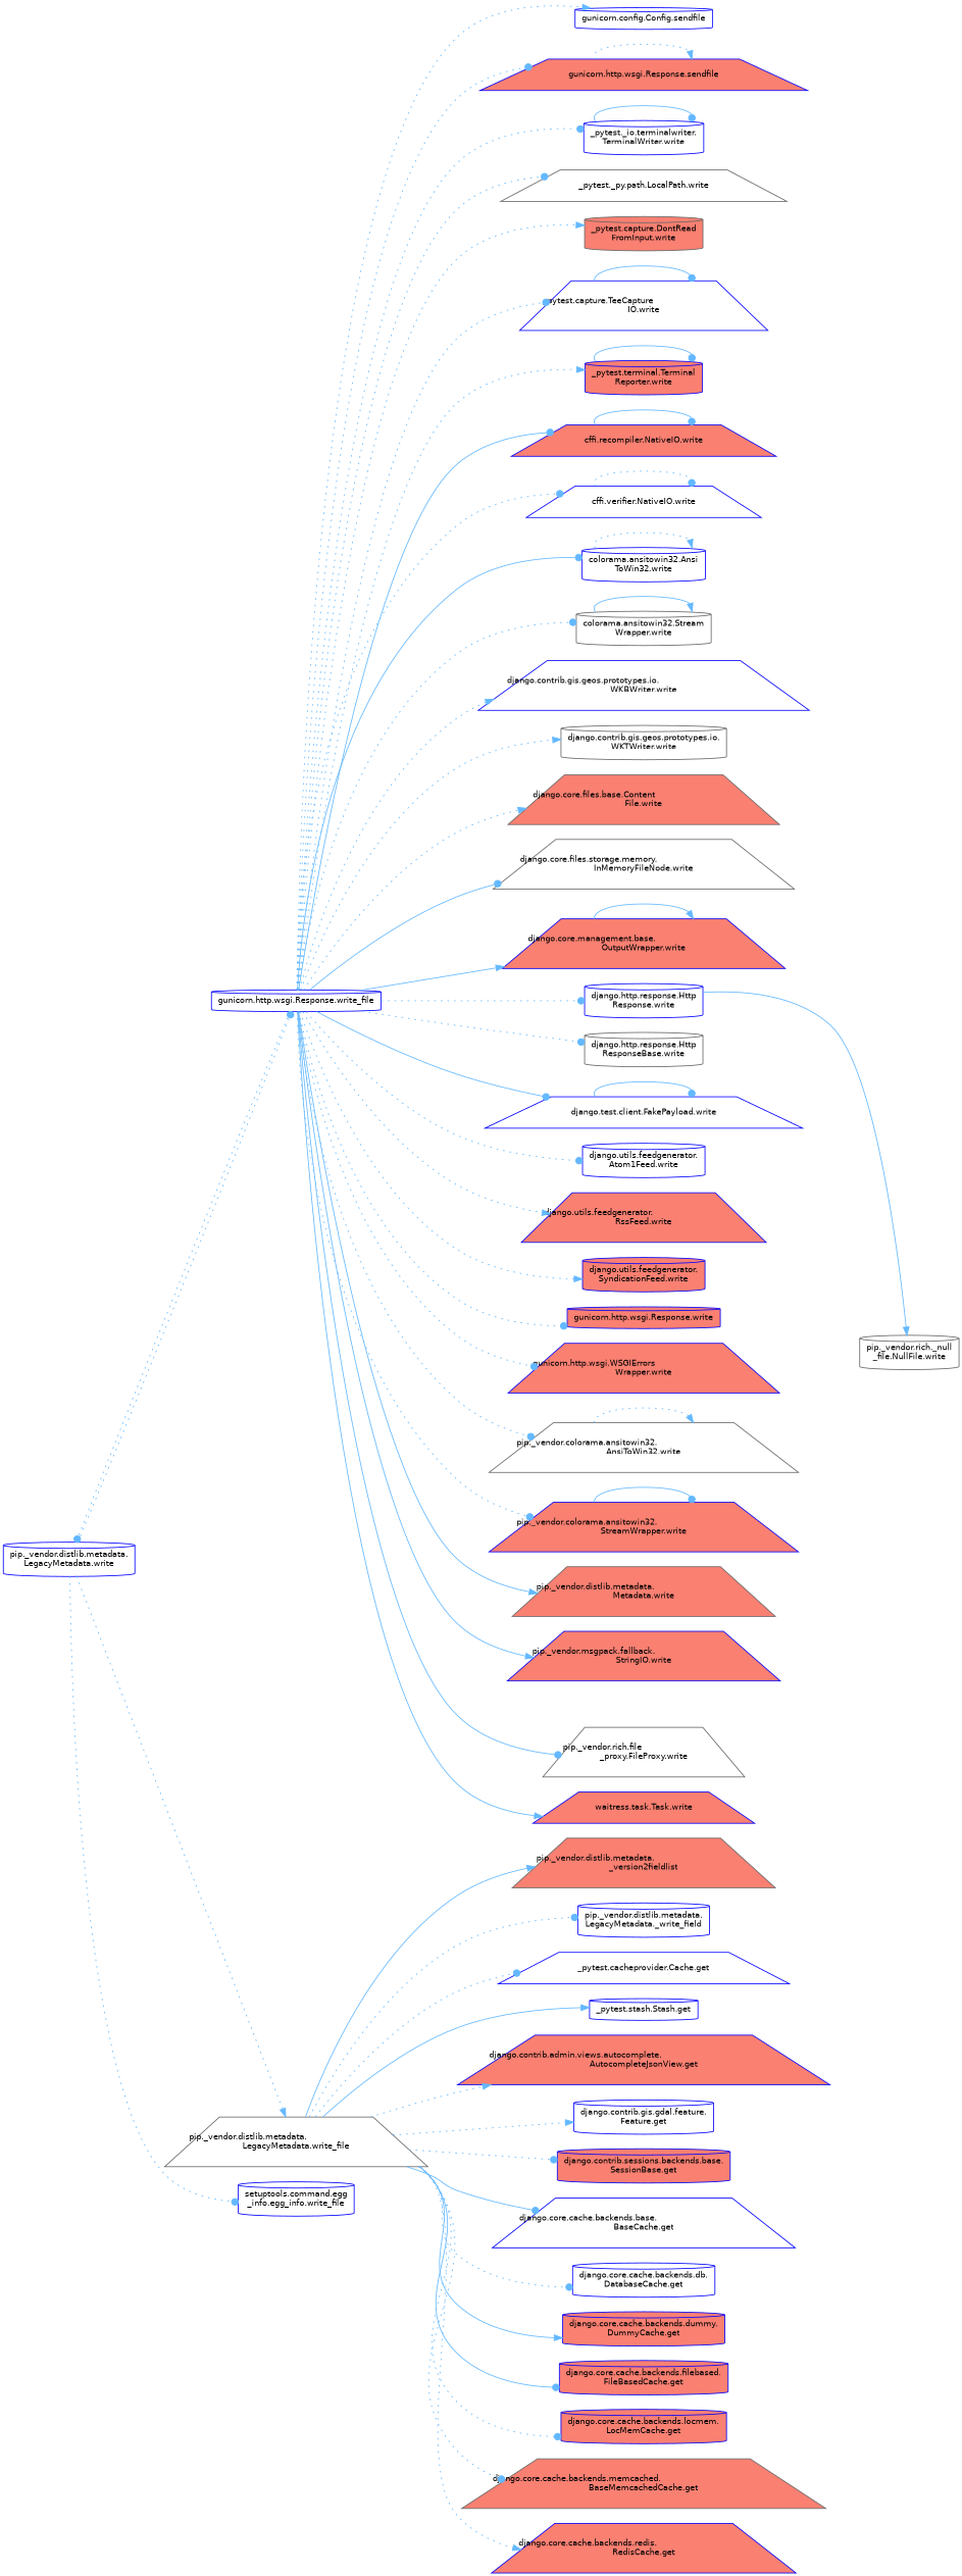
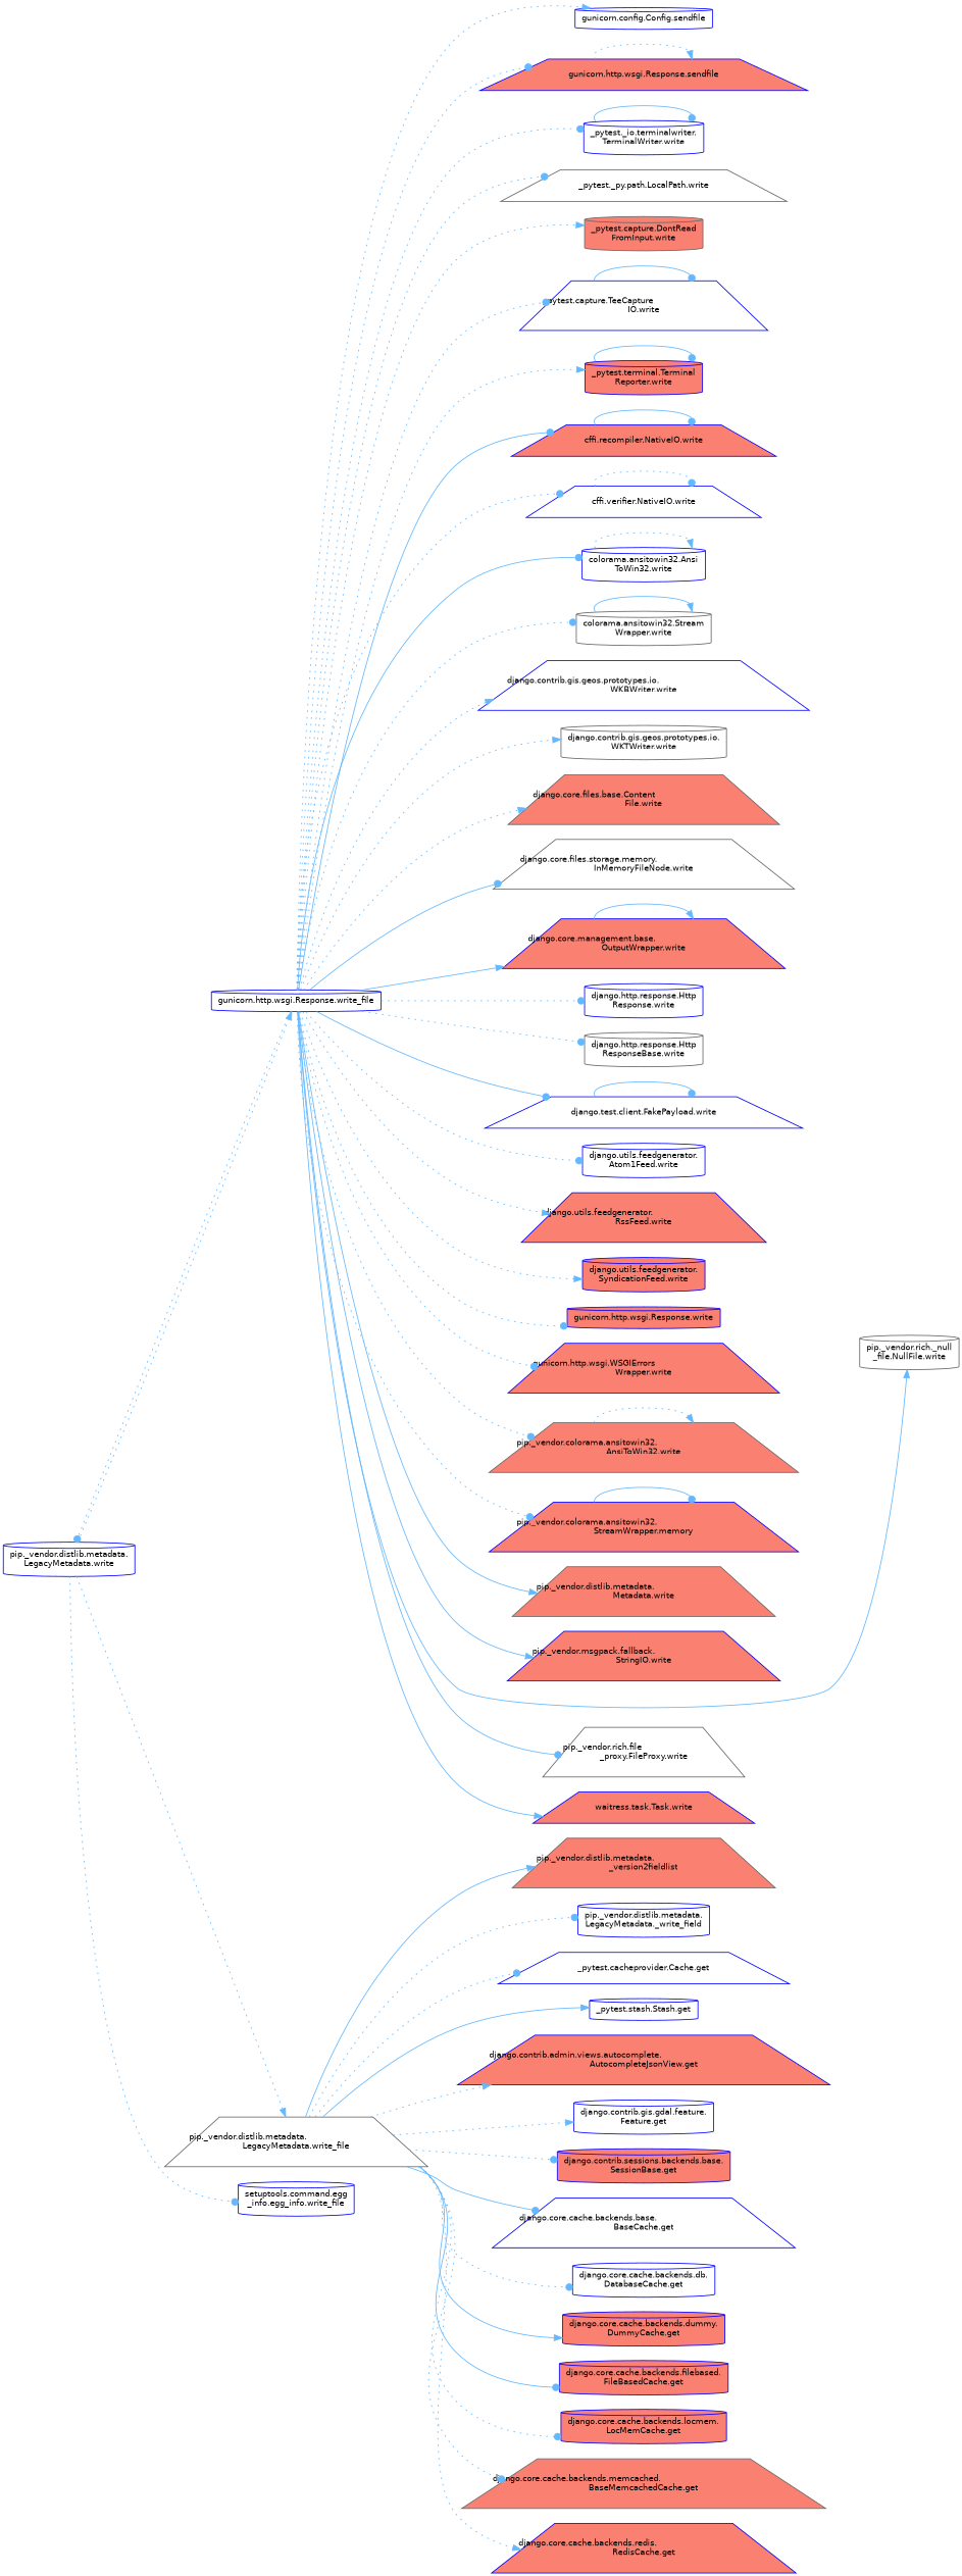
  digraph {
    rankdir=LR
    node [color=blue fillcolor=white fontname=Helvetica fontsize=10 shape=trapezium style=filled]
    edge [arrowhead=dot color=steelblue1 fontname=Helvetica fontsize=10 labelfontname=Helvetica labelfontsize=10 style=dotted]
    n1 [fontcolor=black height=0.2 label="pip._vendor.distlib.metadata.\lLegacyMetadata.write" shape=cylinder width=0.4]
    n2 [height=0.2 label="gunicorn.http.wsgi.Response.write_file" shape=cylinder width=0.4]
    n3 [color=gray40 height=0.2 label="pip._vendor.distlib.metadata.\lLegacyMetadata.write_file" width=0.4]
    n4 [height=0.2 label="setuptools.command.egg\l_info.egg_info.write_file" shape=cylinder width=0.4]
    n5 [height=0.2 label="gunicorn.config.Config.sendfile" shape=cylinder width=0.4]
    n6 [fillcolor=salmon height=0.2 label="gunicorn.http.wsgi.Response.sendfile" width=0.4]
    n7 [height=0.2 label="_pytest._io.terminalwriter.\lTerminalWriter.write" shape=cylinder width=0.4]
    n8 [color=gray40 height=0.2 label="_pytest._py.path.LocalPath.write" width=0.4]
    n9 [color=gray40 fillcolor=salmon height=0.2 label="_pytest.capture.DontRead\lFromInput.write" shape=cylinder width=0.4]
    n10 [height=0.2 label="_pytest.capture.TeeCapture\lIO.write" width=0.4]
    n11 [fillcolor=salmon height=0.2 label="_pytest.terminal.Terminal\lReporter.write" shape=cylinder width=0.4]
    n12 [fillcolor=salmon height=0.2 label="cffi.recompiler.NativeIO.write" width=0.4]
    n13 [height=0.2 label="cffi.verifier.NativeIO.write" width=0.4]
    n14 [height=0.2 label="colorama.ansitowin32.Ansi\lToWin32.write" shape=cylinder width=0.4]
    n15 [color=gray40 height=0.2 label="colorama.ansitowin32.Stream\lWrapper.write" shape=cylinder width=0.4]
    n16 [height=0.2 label="django.contrib.gis.geos.prototypes.io.\lWKBWriter.write" width=0.4]
    n17 [color=gray40 height=0.2 label="django.contrib.gis.geos.prototypes.io.\lWKTWriter.write" shape=cylinder width=0.4]
    n18 [color=gray40 fillcolor=salmon height=0.2 label="django.core.files.base.Content\lFile.write" width=0.4]
    n19 [color=gray40 height=0.2 label="django.core.files.storage.memory.\lInMemoryFileNode.write" width=0.4]
    n20 [fillcolor=salmon height=0.2 label="django.core.management.base.\lOutputWrapper.write" width=0.4]
    n21 [height=0.2 label="django.http.response.Http\lResponse.write" shape=cylinder width=0.4]
    n22 [color=gray40 height=0.2 label="django.http.response.Http\lResponseBase.write" shape=cylinder width=0.4]
    n23 [height=0.2 label="django.test.client.FakePayload.write" width=0.4]
    n24 [height=0.2 label="django.utils.feedgenerator.\lAtom1Feed.write" shape=cylinder width=0.4]
    n25 [fillcolor=salmon height=0.2 label="django.utils.feedgenerator.\lRssFeed.write" width=0.4]
    n26 [fillcolor=salmon height=0.2 label="django.utils.feedgenerator.\lSyndicationFeed.write" shape=cylinder width=0.4]
    n27 [fillcolor=salmon height=0.2 label="gunicorn.http.wsgi.Response.write" shape=cylinder width=0.4]
    n28 [fillcolor=salmon height=0.2 label="gunicorn.http.wsgi.WSGIErrors\lWrapper.write" width=0.4]
-   n29 [color=gray40 height=0.2 label="pip._vendor.colorama.ansitowin32.\lAnsiToWin32.write" width=0.4]
-   n30 [fillcolor=salmon height=0.2 label="pip._vendor.colorama.ansitowin32.\lStreamWrapper.write" width=0.4]
+   n29 [color=gray40 fillcolor=salmon height=0.2 label="pip._vendor.colorama.ansitowin32.\lAnsiToWin32.write" width=0.4]
+   n30 [fillcolor=salmon height=0.2 label="pip._vendor.colorama.ansitowin32.\lStreamWrapper.memory" width=0.4]
    n31 [color=gray40 fillcolor=salmon height=0.2 label="pip._vendor.distlib.metadata.\lMetadata.write" width=0.4]
    n32 [fillcolor=salmon height=0.2 label="pip._vendor.msgpack.fallback.\lStringIO.write" width=0.4]
    n33 [color=gray40 height=0.2 label="pip._vendor.rich._null\l_file.NullFile.write" shape=cylinder width=0.4]
    n34 [color=gray40 height=0.2 label="pip._vendor.rich.file\l_proxy.FileProxy.write" width=0.4]
    n35 [fillcolor=salmon height=0.2 label="waitress.task.Task.write" width=0.4]
    n36 [color=gray40 fillcolor=salmon height=0.2 label="pip._vendor.distlib.metadata.\l_version2fieldlist" width=0.4]
    n37 [height=0.2 label="pip._vendor.distlib.metadata.\lLegacyMetadata._write_field" shape=cylinder width=0.4]
    n38 [height=0.2 label="_pytest.cacheprovider.Cache.get" width=0.4]
    n39 [height=0.2 label="_pytest.stash.Stash.get" shape=cylinder width=0.4]
    n40 [fillcolor=salmon height=0.2 label="django.contrib.admin.views.autocomplete.\lAutocompleteJsonView.get" width=0.4]
    n41 [height=0.2 label="django.contrib.gis.gdal.feature.\lFeature.get" shape=cylinder width=0.4]
    n42 [fillcolor=salmon height=0.2 label="django.contrib.sessions.backends.base.\lSessionBase.get" shape=cylinder width=0.4]
    n43 [height=0.2 label="django.core.cache.backends.base.\lBaseCache.get" width=0.4]
    n44 [height=0.2 label="django.core.cache.backends.db.\lDatabaseCache.get" shape=cylinder width=0.4]
    n45 [fillcolor=salmon height=0.2 label="django.core.cache.backends.dummy.\lDummyCache.get" shape=cylinder width=0.4]
    n46 [fillcolor=salmon height=0.2 label="django.core.cache.backends.filebased.\lFileBasedCache.get" shape=cylinder width=0.4]
    n47 [fillcolor=salmon height=0.2 label="django.core.cache.backends.locmem.\lLocMemCache.get" shape=cylinder width=0.4]
    n48 [color=gray40 fillcolor=salmon height=0.2 label="django.core.cache.backends.memcached.\lBaseMemcachedCache.get" width=0.4]
    n49 [fillcolor=salmon height=0.2 label="django.core.cache.backends.redis.\lRedisCache.get" width=0.4]
-   n1 -> n2
+   n1 -> n2 [arrowhead=normal]
    n1 -> n3 [arrowhead=normal]
    n1 -> n4
    n2 -> n1
    n2 -> n5 [arrowhead=normal]
    n2 -> n6
    n2 -> n7
    n2 -> n8
    n2 -> n9 [arrowhead=normal]
    n2 -> n10
    n2 -> n11 [arrowhead=normal]
    n2 -> n12 [style=solid]
    n2 -> n13
    n2 -> n14 [style=solid]
    n2 -> n15
    n2 -> n16 [arrowhead=normal]
    n2 -> n17 [arrowhead=normal]
    n2 -> n18 [arrowhead=normal]
    n2 -> n19 [style=solid]
    n2 -> n20 [arrowhead=normal style=solid]
    n2 -> n21
    n2 -> n22
    n2 -> n23 [style=solid]
    n2 -> n24
    n2 -> n25 [arrowhead=normal]
    n2 -> n26 [arrowhead=normal]
    n2 -> n27
    n2 -> n28
    n2 -> n29
    n2 -> n30
    n2 -> n31 [arrowhead=normal style=solid]
    n2 -> n32 [arrowhead=normal style=solid]
-   n21 -> n33 [arrowhead=normal style=solid]
+   n2 -> n33 [arrowhead=normal style=solid]
    n2 -> n34 [style=solid]
    n2 -> n35 [arrowhead=normal style=solid]
    n3 -> n36 [arrowhead=normal style=solid]
    n3 -> n37
    n3 -> n38
    n3 -> n39 [arrowhead=normal style=solid]
    n3 -> n40 [arrowhead=normal]
    n3 -> n41 [arrowhead=normal]
    n3 -> n42
    n3 -> n43 [style=solid]
    n3 -> n44
    n3 -> n45 [arrowhead=normal style=solid]
    n3 -> n46 [style=solid]
    n3 -> n47
    n3 -> n48
    n3 -> n49 [arrowhead=normal]
    n6 -> n6 [arrowhead=normal]
    n7 -> n7 [style=solid]
    n10 -> n10 [style=solid]
    n11 -> n11 [style=solid]
    n12 -> n12 [style=solid]
    n13 -> n13
    n14 -> n14 [arrowhead=normal]
    n15 -> n15 [arrowhead=normal style=solid]
    n20 -> n20 [arrowhead=normal style=solid]
    n23 -> n23 [style=solid]
    n29 -> n29 [arrowhead=normal]
    n30 -> n30 [style=solid]
  }
